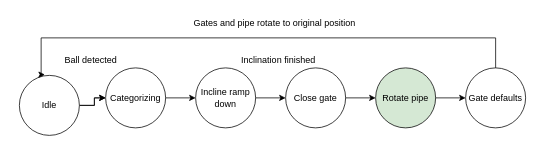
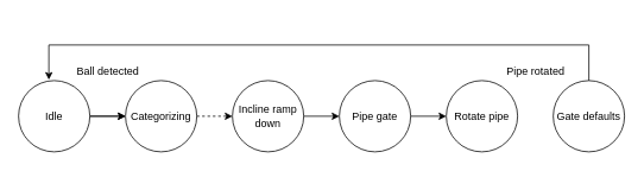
  <mxCell id="0" />
  <mxCell id="1" parent="0" />
  <mxCell id="2" style="edgeStyle=orthogonalEdgeStyle;rounded=0;orthogonalLoop=1;jettySize=auto;html=1;exitX=1;exitY=0.5;exitDx=0;exitDy=0;" edge="1" parent="1" source="4" target="6"><mxGeometry relative="1" as="geometry" /></mxCell>
  <mxCell id="3" value="" style="edgeStyle=orthogonalEdgeStyle;rounded=0;orthogonalLoop=1;jettySize=auto;html=1;" edge="1" parent="1" source="4" target="6"><mxGeometry relative="1" as="geometry" /></mxCell>
- <mxCell id="4" value="&lt;div&gt;Idle&lt;/div&gt;" style="ellipse;whiteSpace=wrap;html=1;aspect=fixed;" vertex="1" parent="1"><mxGeometry x="25" y="100" width="80" height="80" as="geometry" /></mxCell>
- <mxCell id="5" style="edgeStyle=orthogonalEdgeStyle;rounded=0;orthogonalLoop=1;jettySize=auto;html=1;exitX=1;exitY=0.5;exitDx=0;exitDy=0;" edge="1" parent="1" source="6" target="8"><mxGeometry relative="1" as="geometry" /></mxCell>
+ <mxCell id="4" value="&lt;div&gt;Idle&lt;/div&gt;" style="ellipse;whiteSpace=wrap;html=1;aspect=fixed;" vertex="1" parent="1"><mxGeometry x="20" y="90" width="80" height="80" as="geometry" /></mxCell>
+ <mxCell id="5" style="edgeStyle=orthogonalEdgeStyle;rounded=0;orthogonalLoop=1;jettySize=auto;html=1;exitX=1;exitY=0.5;exitDx=0;exitDy=0;dashed=1;" edge="1" parent="1" source="6" target="8"><mxGeometry relative="1" as="geometry" /></mxCell>
  <mxCell id="6" value="Categorizing" style="ellipse;whiteSpace=wrap;html=1;aspect=fixed;" vertex="1" parent="1"><mxGeometry x="140" y="90" width="80" height="80" as="geometry" /></mxCell>
  <mxCell id="7" style="edgeStyle=orthogonalEdgeStyle;rounded=0;orthogonalLoop=1;jettySize=auto;html=1;exitX=1;exitY=0.5;exitDx=0;exitDy=0;" edge="1" parent="1" source="8" target="10"><mxGeometry relative="1" as="geometry" /></mxCell>
  <mxCell id="8" value="Incline ramp down" style="ellipse;whiteSpace=wrap;html=1;aspect=fixed;" vertex="1" parent="1"><mxGeometry x="260" y="90" width="80" height="80" as="geometry" /></mxCell>
  <mxCell id="9" style="edgeStyle=orthogonalEdgeStyle;rounded=0;orthogonalLoop=1;jettySize=auto;html=1;exitX=1;exitY=0.5;exitDx=0;exitDy=0;" edge="1" parent="1" source="10" target="12"><mxGeometry relative="1" as="geometry" /></mxCell>
- <mxCell id="10" value="Close gate" style="ellipse;whiteSpace=wrap;html=1;aspect=fixed;" vertex="1" parent="1"><mxGeometry x="380" y="90" width="80" height="80" as="geometry" /></mxCell>
- <mxCell id="11" style="edgeStyle=orthogonalEdgeStyle;rounded=0;orthogonalLoop=1;jettySize=auto;html=1;exitX=1;exitY=0.5;exitDx=0;exitDy=0;entryX=0;entryY=0.5;entryDx=0;entryDy=0;" edge="1" parent="1" source="12" target="14"><mxGeometry relative="1" as="geometry" /></mxCell>
- <mxCell id="12" value="Rotate pipe" style="ellipse;whiteSpace=wrap;html=1;aspect=fixed;fillColor=#d5e8d4;" vertex="1" parent="1"><mxGeometry x="500" y="90" width="80" height="80" as="geometry" /></mxCell>
+ <mxCell id="10" value="Pipe gate" style="ellipse;whiteSpace=wrap;html=1;aspect=fixed;" vertex="1" parent="1"><mxGeometry x="380" y="90" width="80" height="80" as="geometry" /></mxCell>
+ <mxCell id="12" value="Rotate pipe" style="ellipse;whiteSpace=wrap;html=1;aspect=fixed;" vertex="1" parent="1"><mxGeometry x="500" y="90" width="80" height="80" as="geometry" /></mxCell>
  <mxCell id="13" style="edgeStyle=orthogonalEdgeStyle;rounded=0;orthogonalLoop=1;jettySize=auto;html=1;exitX=0.5;exitY=0;exitDx=0;exitDy=0;entryX=0.425;entryY=-0.012;entryDx=0;entryDy=0;entryPerimeter=0;" edge="1" parent="1" source="14" target="4"><mxGeometry relative="1" as="geometry"><Array as="points"><mxPoint x="660" y="50" /><mxPoint x="54" y="50" /></Array></mxGeometry></mxCell>
  <mxCell id="14" value="Gate defaults" style="ellipse;whiteSpace=wrap;html=1;aspect=fixed;" vertex="1" parent="1"><mxGeometry x="620" y="90" width="80" height="80" as="geometry" /></mxCell>
  <mxCell id="15" value="Ball detected" style="text;html=1;align=center;verticalAlign=middle;resizable=0;points=[];autosize=1;strokeColor=none;fillColor=none;" vertex="1" parent="1"><mxGeometry x="80" y="70" width="80" height="20" as="geometry" /></mxCell>
- <mxCell id="16" value="Inclination finished" style="text;html=1;align=center;verticalAlign=middle;resizable=0;points=[];autosize=1;strokeColor=none;fillColor=none;" vertex="1" parent="1"><mxGeometry x="315" y="70" width="110" height="20" as="geometry" /></mxCell>
- <mxCell id="18" value="&lt;div&gt;Gates and pipe rotate to original position&lt;br&gt;&lt;/div&gt;" style="text;html=1;align=center;verticalAlign=middle;resizable=0;points=[];autosize=1;strokeColor=none;fillColor=none;" vertex="1" parent="1"><mxGeometry x="250" y="20" width="230" height="20" as="geometry" /></mxCell>
+ <mxCell id="17" value="Pipe rotated" style="text;html=1;align=center;verticalAlign=middle;resizable=0;points=[];autosize=1;strokeColor=none;fillColor=none;" vertex="1" parent="1"><mxGeometry x="560" y="70" width="80" height="20" as="geometry" /></mxCell>
